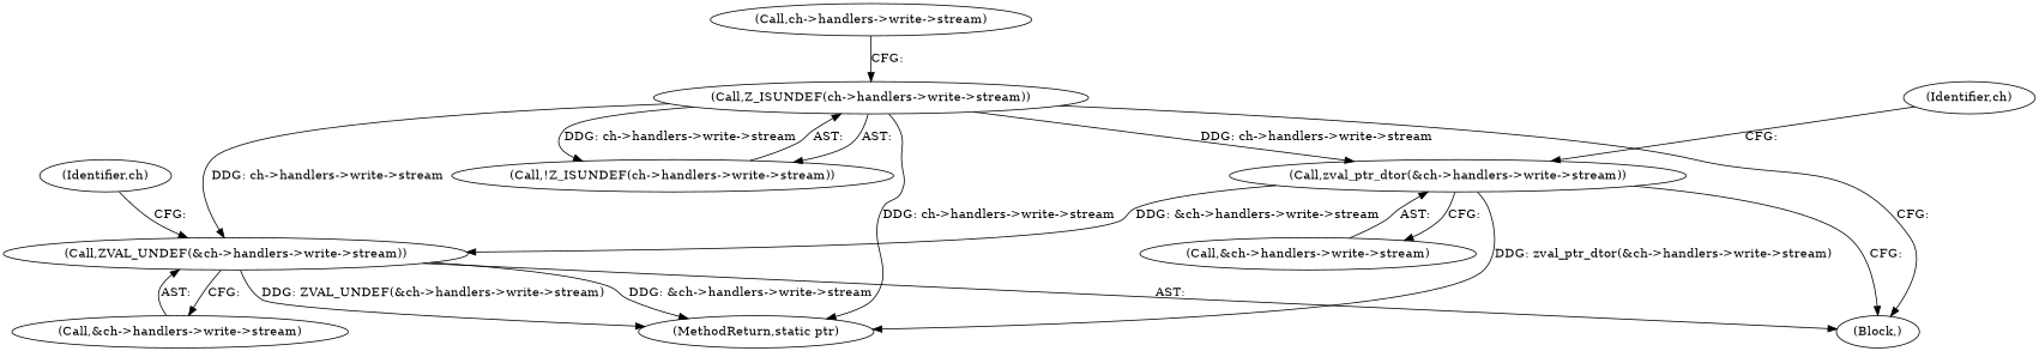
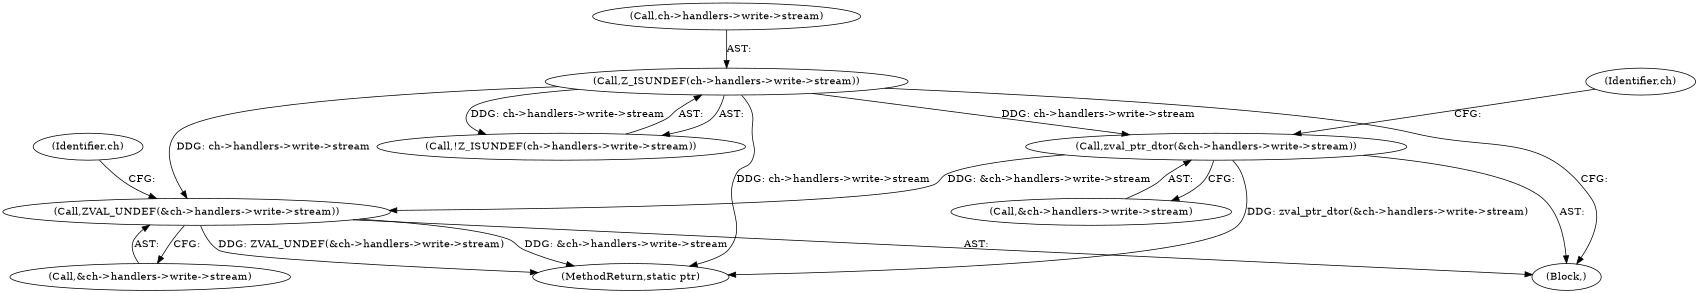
  digraph {
    n1 [label="(Call,zval_ptr_dtor(&ch->handlers->write->stream))"]
    n2 [label="(Call,ZVAL_UNDEF(&ch->handlers->write->stream))"]
    n3 [label="(Block,)"]
    n4 [label="(Call,&ch->handlers->write->stream)"]
    n5 [label="(MethodReturn,static ptr)"]
    n6 [label="(Call,&ch->handlers->write->stream)"]
    n7 [label="(Call,Z_ISUNDEF(ch->handlers->write->stream))"]
    n8 [label="(Call,!Z_ISUNDEF(ch->handlers->write->stream))"]
    n9 [label="(Call,ch->handlers->write->stream)"]
    n10 [label="(Identifier,ch)"]
    n11 [label="(Identifier,ch)"]
    n1 -> n2 [label="DDG: &ch->handlers->write->stream"]
-   n1 -> n3 [label="CFG: "]
+   n1 -> n3 [label="AST: "]
    n1 -> n4 [label="CFG: "]
    n1 -> n5 [label="DDG: zval_ptr_dtor(&ch->handlers->write->stream)"]
    n2 -> n3 [label="AST: "]
    n2 -> n5 [label="DDG: &ch->handlers->write->stream"]
    n2 -> n5 [label="DDG: ZVAL_UNDEF(&ch->handlers->write->stream)"]
    n2 -> n6 [label="CFG: "]
    n4 -> n1 [label="AST: "]
    n6 -> n2 [label="AST: "]
    n7 -> n1 [label="DDG: ch->handlers->write->stream"]
    n7 -> n2 [label="DDG: ch->handlers->write->stream"]
    n7 -> n3 [label="CFG: "]
    n7 -> n5 [label="DDG: ch->handlers->write->stream"]
    n7 -> n8 [label="AST: "]
    n7 -> n8 [label="DDG: ch->handlers->write->stream"]
    n8 -> n7 [label="AST: "]
-   n9 -> n7 [label="CFG: "]
+   n9 -> n7 [label="AST: "]
    n10 -> n2 [label="CFG: "]
    n11 -> n1 [label="CFG: "]
  }
